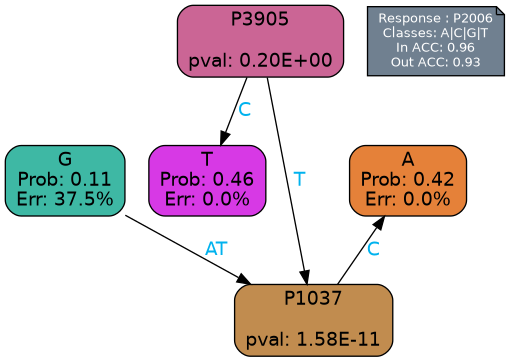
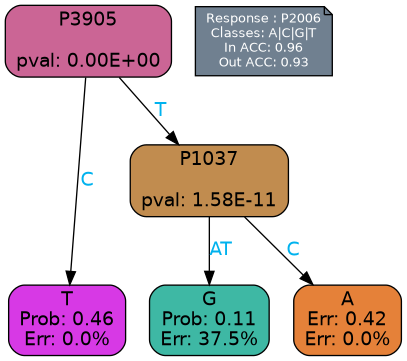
  digraph {
    ranksep=equally
    splines=polylines
    node [color=black fontname=helvetica shape=box style="filled, rounded"]
    edge [fontcolor=deepskyblue2 fontname=helvetica]
    n1 [fillcolor="#3eb8a4" label="G\nProb: 0.11\nErr: 37.5%"]
-   n2 [fillcolor="#e58139" label="A\nProb: 0.42\nErr: 0.0%"]
+   n2 [fillcolor="#e58139" label="A\nErr: 0.42\nErr: 0.0%"]
    n3 [fillcolor="#d739e5" label="T\nProb: 0.46\nErr: 0.0%"]
    n4 [align=left fillcolor=slategray fontcolor=white fontsize=10 label="Response : P2006\nClasses: A|C|G|T\nIn ACC: 0.96\nOut ACC: 0.93\n" shape=note style=filled]
-   n5 [fillcolor="#cb6595" label="P3905\n\npval: 0.20E+00"]
+   n5 [fillcolor="#cb6595" label="P3905\n\npval: 0.00E+00"]
    n6 [fillcolor="#c18c4f" label="P1037\n\npval: 1.58E-11"]
    subgraph sub_1 {
      rank=same
      n1
      n2
      n3
    }
    subgraph sub_2 {
      rank=same
      n4
      n5
    }
    n5 -> n3 [label=C]
    n5 -> n6 [label=T]
-   n1 -> n6 [label=AT]
+   n6 -> n1 [label=AT]
    n6 -> n2 [label=C]
  }
